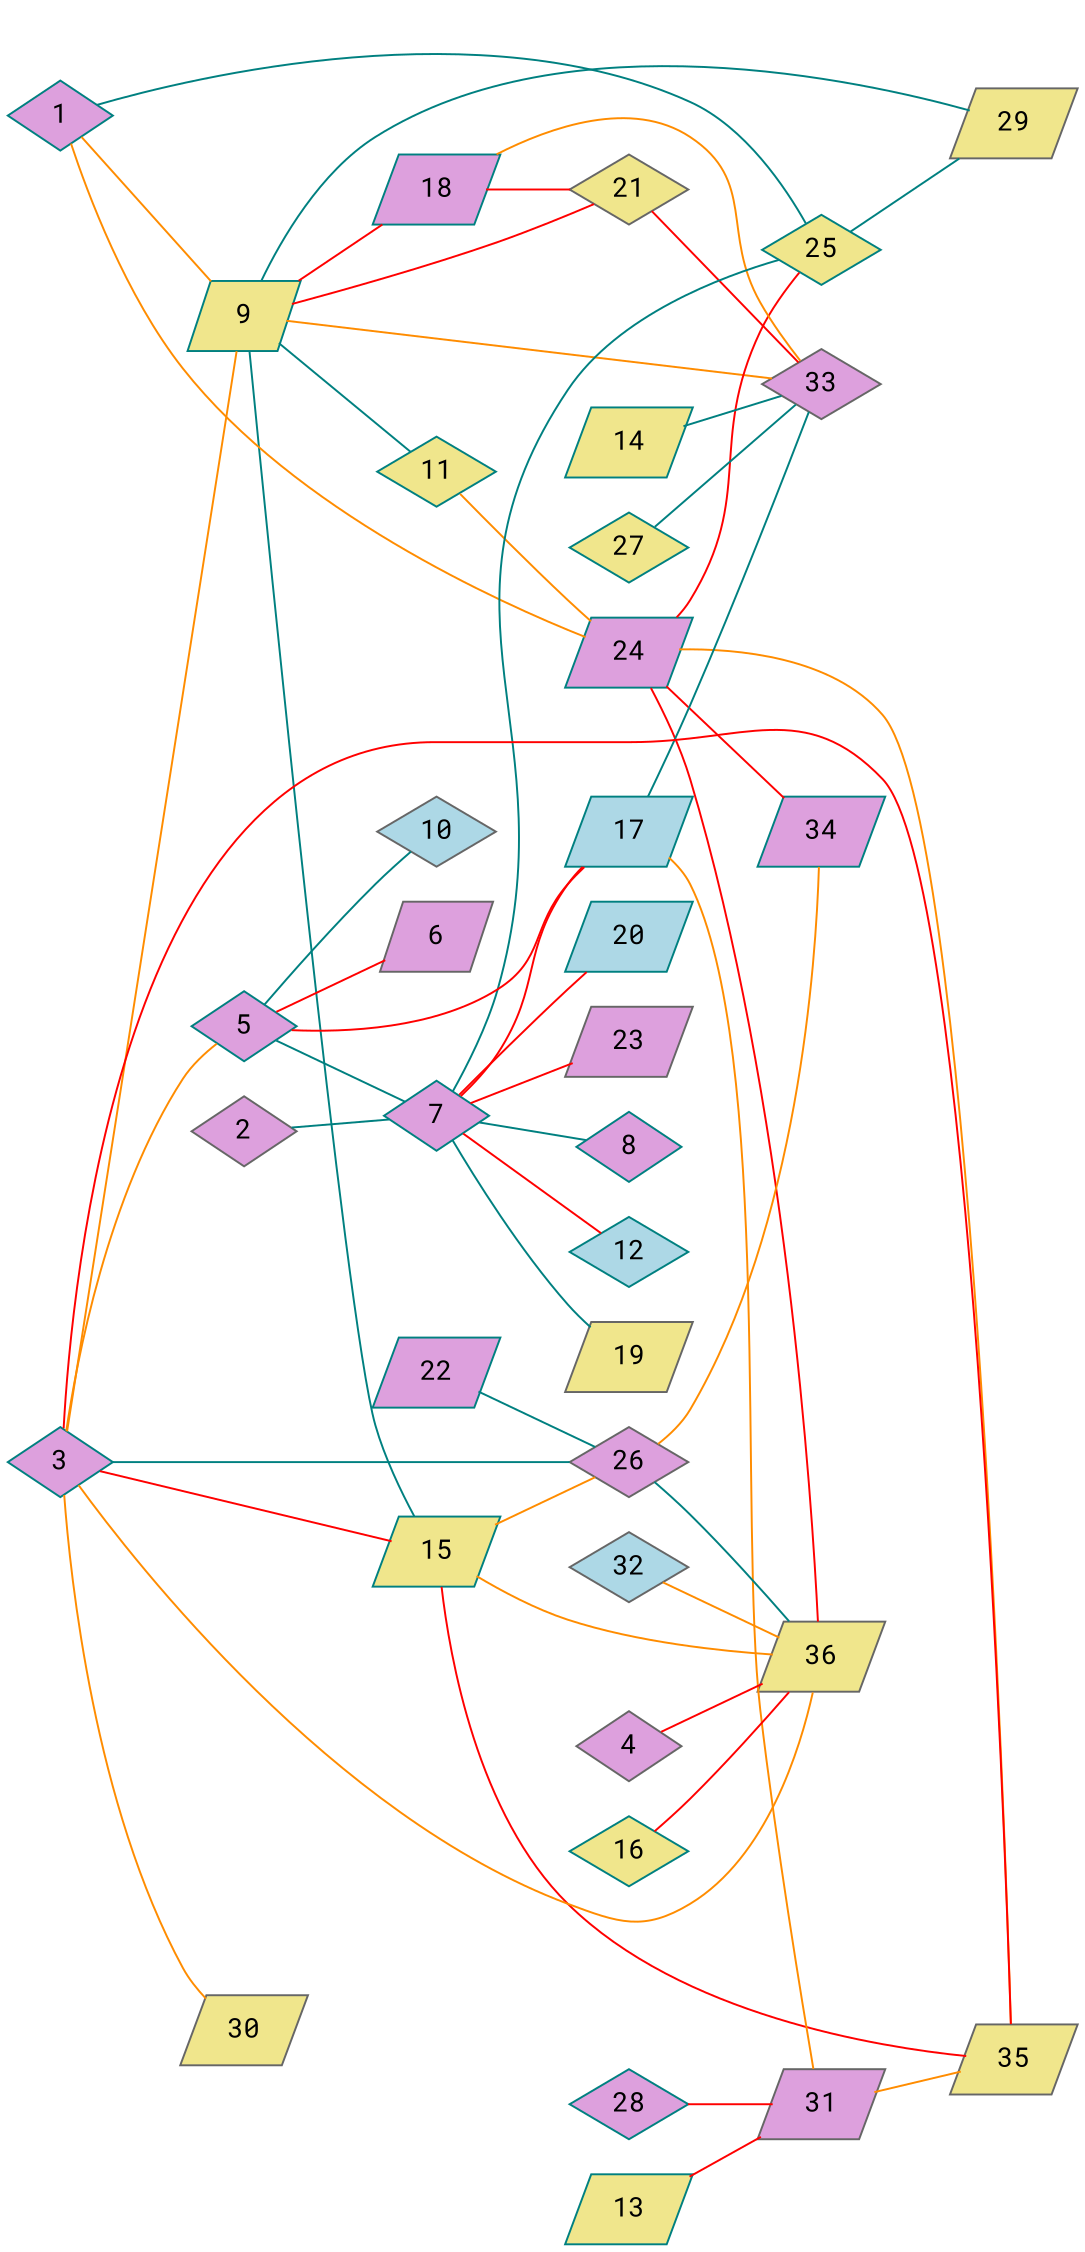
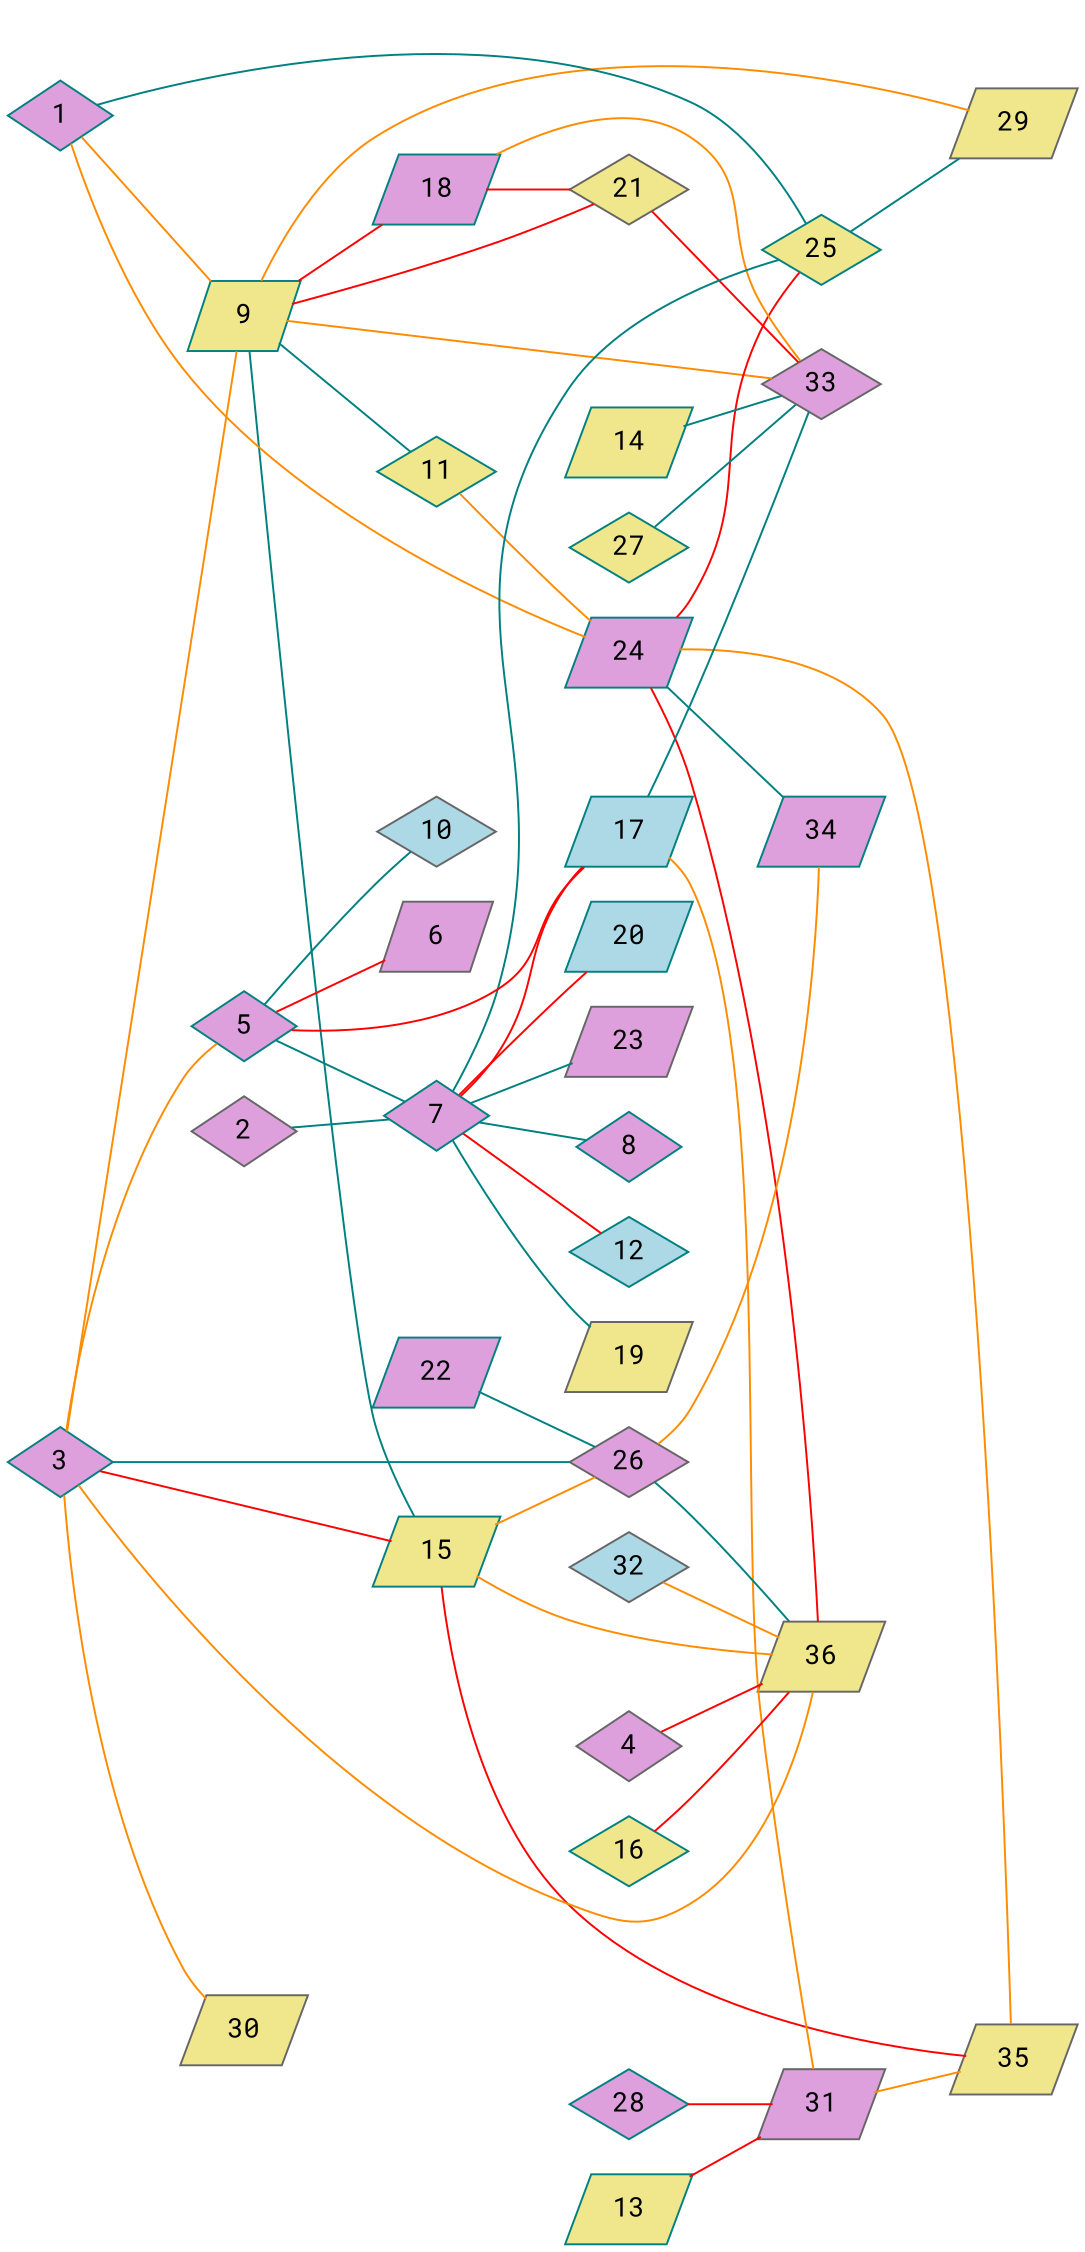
  graph {
    fontname="Roboto Mono"
    rankdir=LR
    node [color=teal fillcolor=plum fontname="Roboto Mono" shape=parallelogram style=filled]
    edge [color=teal fontname="Roboto Mono" weight=1.0]
    9 [fillcolor=khaki]
    1 [shape=diamond]
    24
    25 [fillcolor=khaki shape=diamond]
    15 [fillcolor=khaki]
    11 [fillcolor=khaki shape=diamond]
    18
    21 [color=gray40 fillcolor=khaki shape=diamond]
    29 [color=gray40 fillcolor=khaki]
    33 [color=gray40 shape=diamond]
    35 [color=gray40 fillcolor=khaki]
    36 [color=gray40 fillcolor=khaki]
    34
    2 [color=gray40 shape=diamond]
    7 [shape=diamond]
    17 [fillcolor=lightblue]
    8 [shape=diamond]
    12 [fillcolor=lightblue shape=diamond]
    19 [color=gray40 fillcolor=khaki]
    20 [fillcolor=lightblue]
    23 [color=gray40]
    3 [shape=diamond]
    5 [shape=diamond]
    26 [color=gray40 shape=diamond]
    30 [color=gray40 fillcolor=khaki]
    6 [color=gray40]
    10 [color=gray40 fillcolor=lightblue shape=diamond]
    4 [color=gray40 shape=diamond]
    31 [color=gray40]
    13 [fillcolor=khaki]
    14 [fillcolor=khaki]
    16 [fillcolor=khaki shape=diamond]
    22
    27 [fillcolor=khaki shape=diamond]
    28 [shape=diamond]
    32 [color=gray40 fillcolor=lightblue shape=diamond]
    9 -- 15
    9 -- 11
    9 -- 18 [color=red]
    9 -- 21 [color=red]
-   9 -- 29
+   9 -- 29 [color=darkorange]
    9 -- 33 [color=darkorange]
    1 -- 9 [color=darkorange]
    1 -- 24 [color=darkorange]
    1 -- 25 [weight=2.0]
    24 -- 25 [color=red weight=2.0]
    24 -- 35 [color=darkorange]
    24 -- 36 [color=red]
-   24 -- 34 [color=red weight=2.0]
+   24 -- 34 [weight=2.0]
    25 -- 29
    15 -- 35 [color=red]
    15 -- 36 [color=darkorange]
    15 -- 26 [color=darkorange]
    11 -- 24 [color=darkorange]
    18 -- 21 [color=red]
    18 -- 33 [color=darkorange]
    21 -- 33 [color=red]
    2 -- 7
    7 -- 25
    7 -- 17 [color=red weight=2.0]
    7 -- 8
    7 -- 12 [color=red]
    7 -- 19
    7 -- 20 [color=red]
-   7 -- 23 [color=red]
+   7 -- 23
    17 -- 33
    17 -- 31 [color=darkorange]
    3 -- 9 [color=darkorange]
    3 -- 15 [color=red]
-   3 -- 35 [color=red]
    3 -- 36 [color=darkorange]
    3 -- 5 [color=darkorange]
    3 -- 26
    3 -- 30 [color=darkorange]
    5 -- 7
    5 -- 17 [color=red weight=2.0]
    5 -- 6 [color=red]
    5 -- 10
    26 -- 36
    26 -- 34 [color=darkorange]
    4 -- 36 [color=red]
    31 -- 35 [color=darkorange weight=3.0]
    13 -- 31 [color=red]
    14 -- 33
    16 -- 36 [color=red]
    22 -- 26
    27 -- 33
    28 -- 31 [color=red]
    32 -- 36 [color=darkorange]
  }
